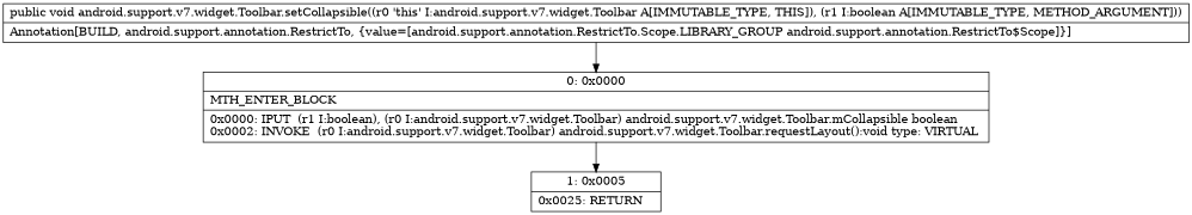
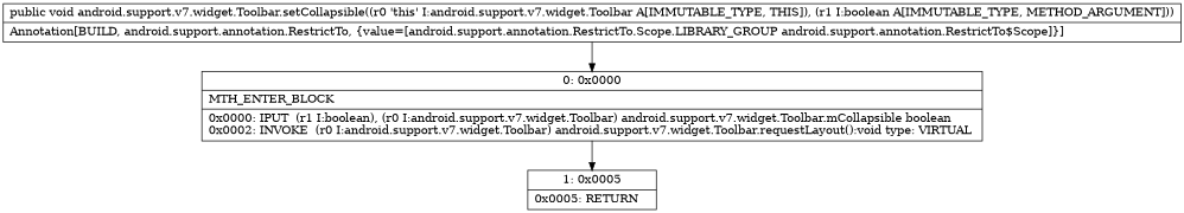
  digraph {
    node [shape=record]
    n1 [label="{0\:\ 0x0000|MTH_ENTER_BLOCK\l|0x0000: IPUT  (r1 I:boolean), (r0 I:android.support.v7.widget.Toolbar) android.support.v7.widget.Toolbar.mCollapsible boolean \l0x0002: INVOKE  (r0 I:android.support.v7.widget.Toolbar) android.support.v7.widget.Toolbar.requestLayout():void type: VIRTUAL \l}"]
-   n2 [label="{1\:\ 0x0005|0x0025: RETURN   \l}"]
+   n2 [label="{1\:\ 0x0005|0x0005: RETURN   \l}"]
    n3 [label="{public void android.support.v7.widget.Toolbar.setCollapsible((r0 'this' I:android.support.v7.widget.Toolbar A[IMMUTABLE_TYPE, THIS]), (r1 I:boolean A[IMMUTABLE_TYPE, METHOD_ARGUMENT]))  | Annotation[BUILD, android.support.annotation.RestrictTo, \{value=[android.support.annotation.RestrictTo.Scope.LIBRARY_GROUP android.support.annotation.RestrictTo$Scope]\}]\l}"]
    n1 -> n2
    n3 -> n1
  }
